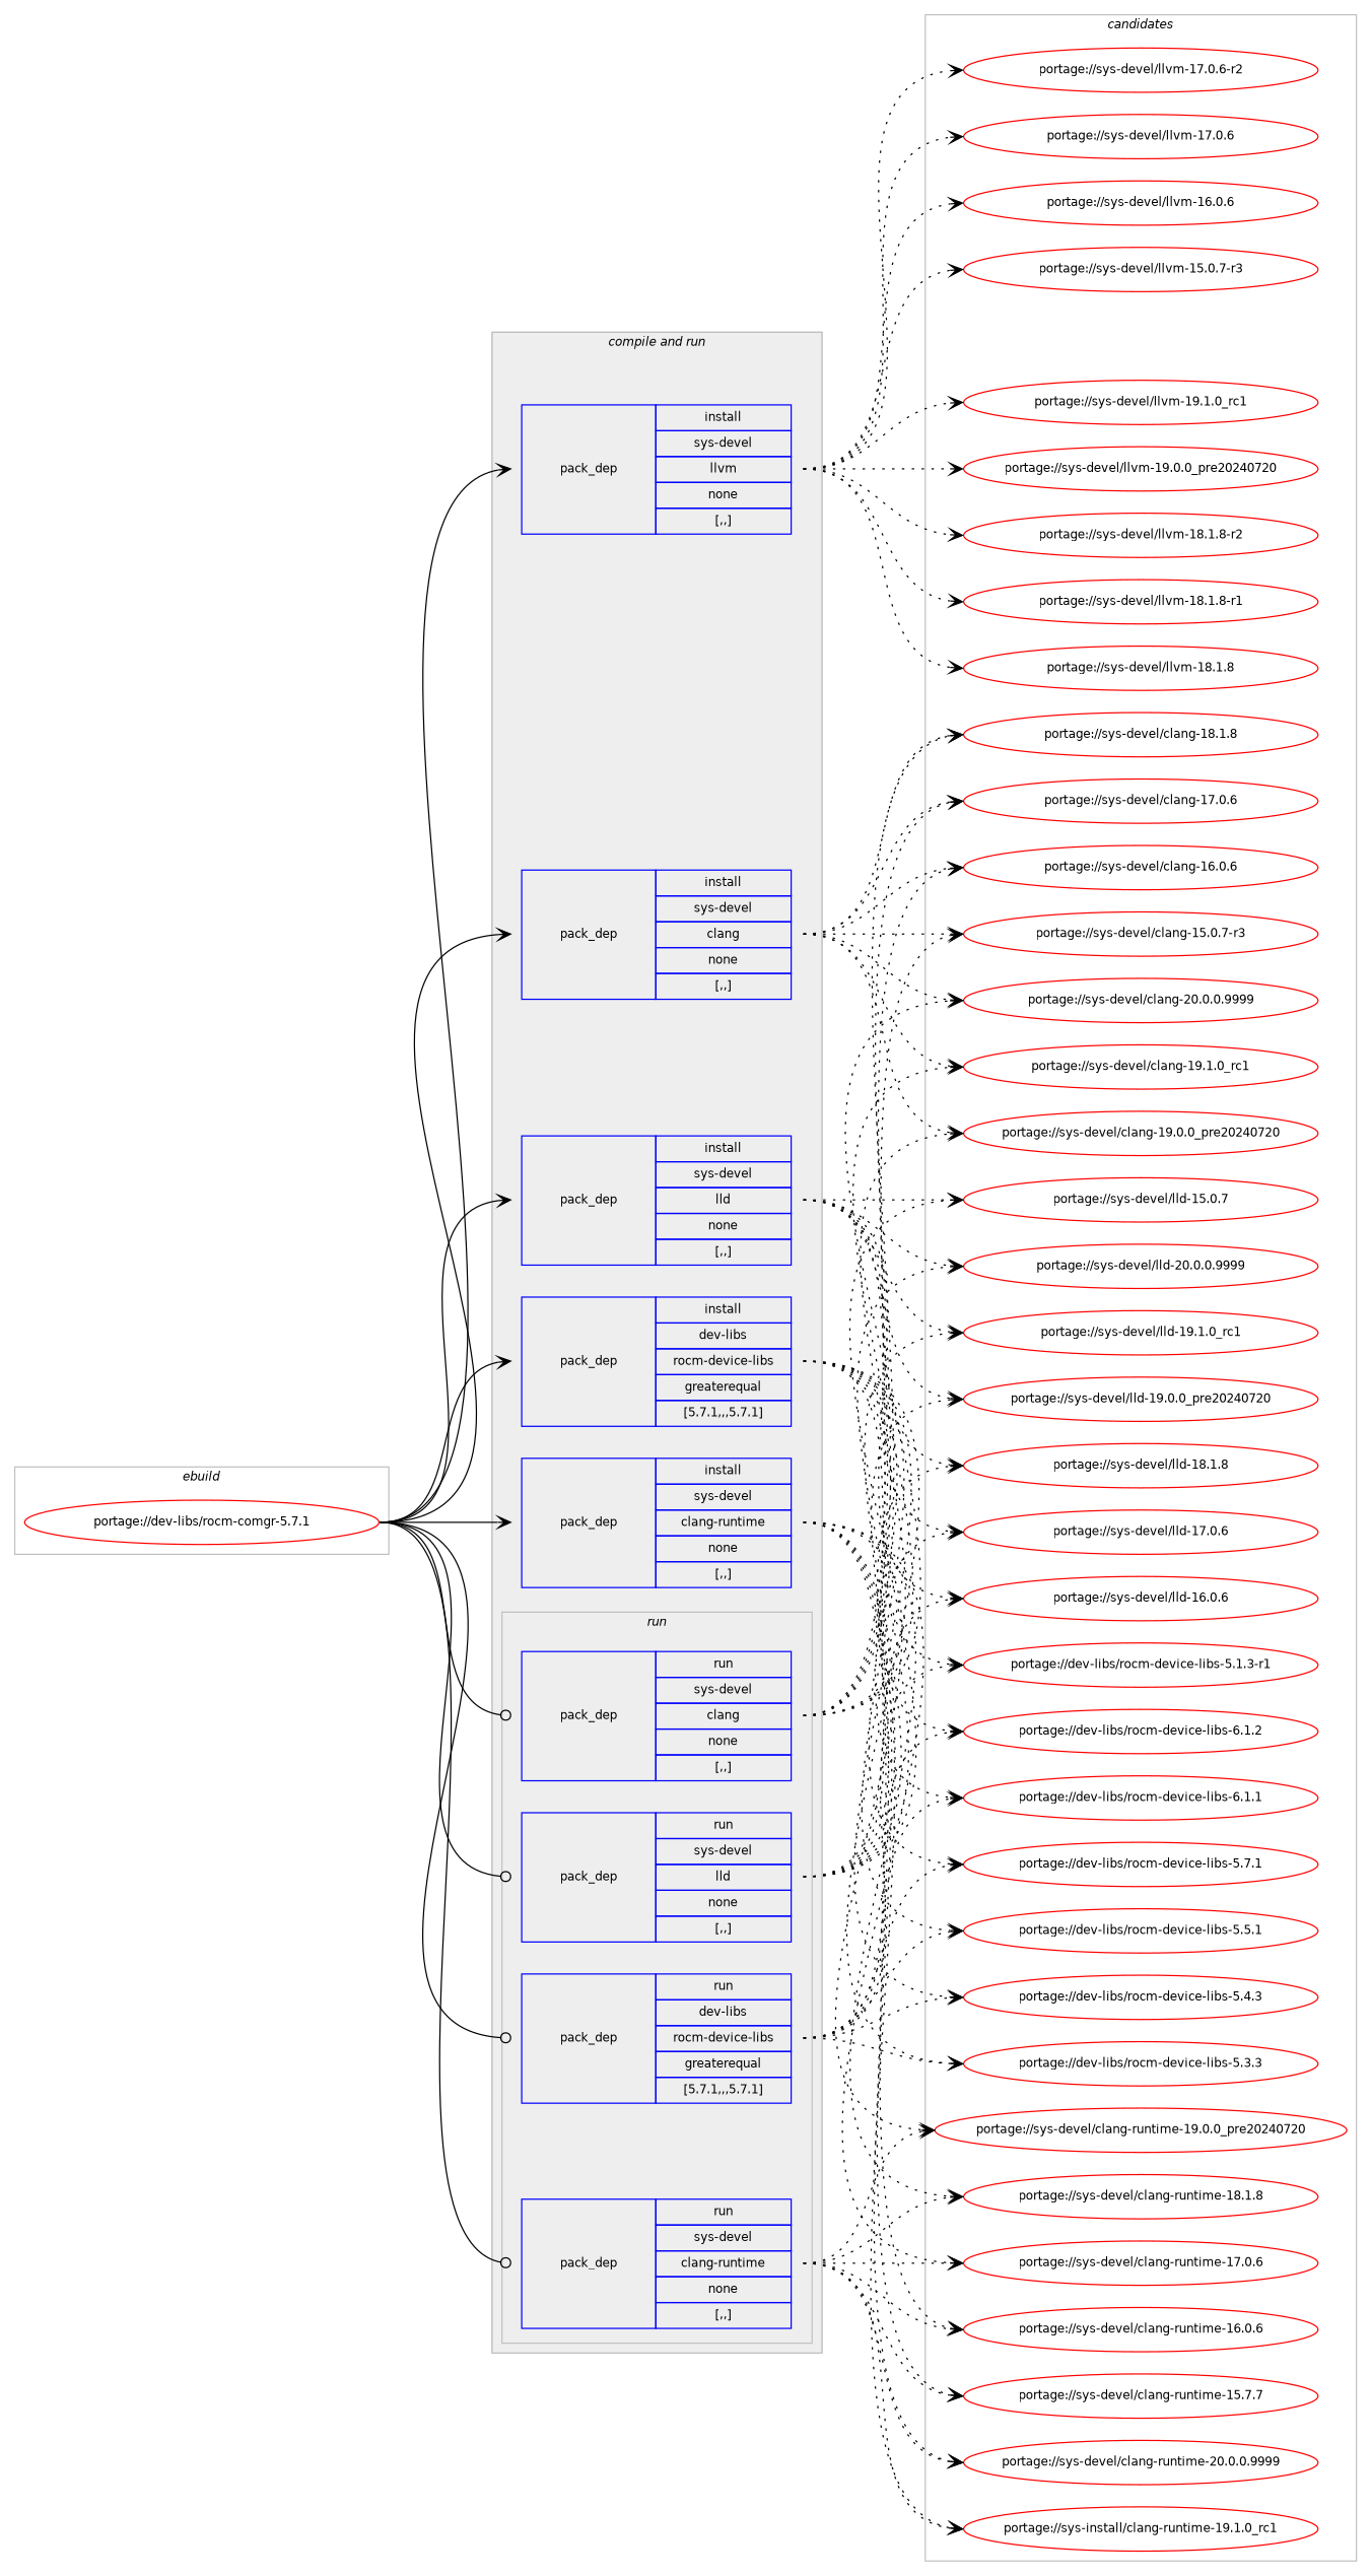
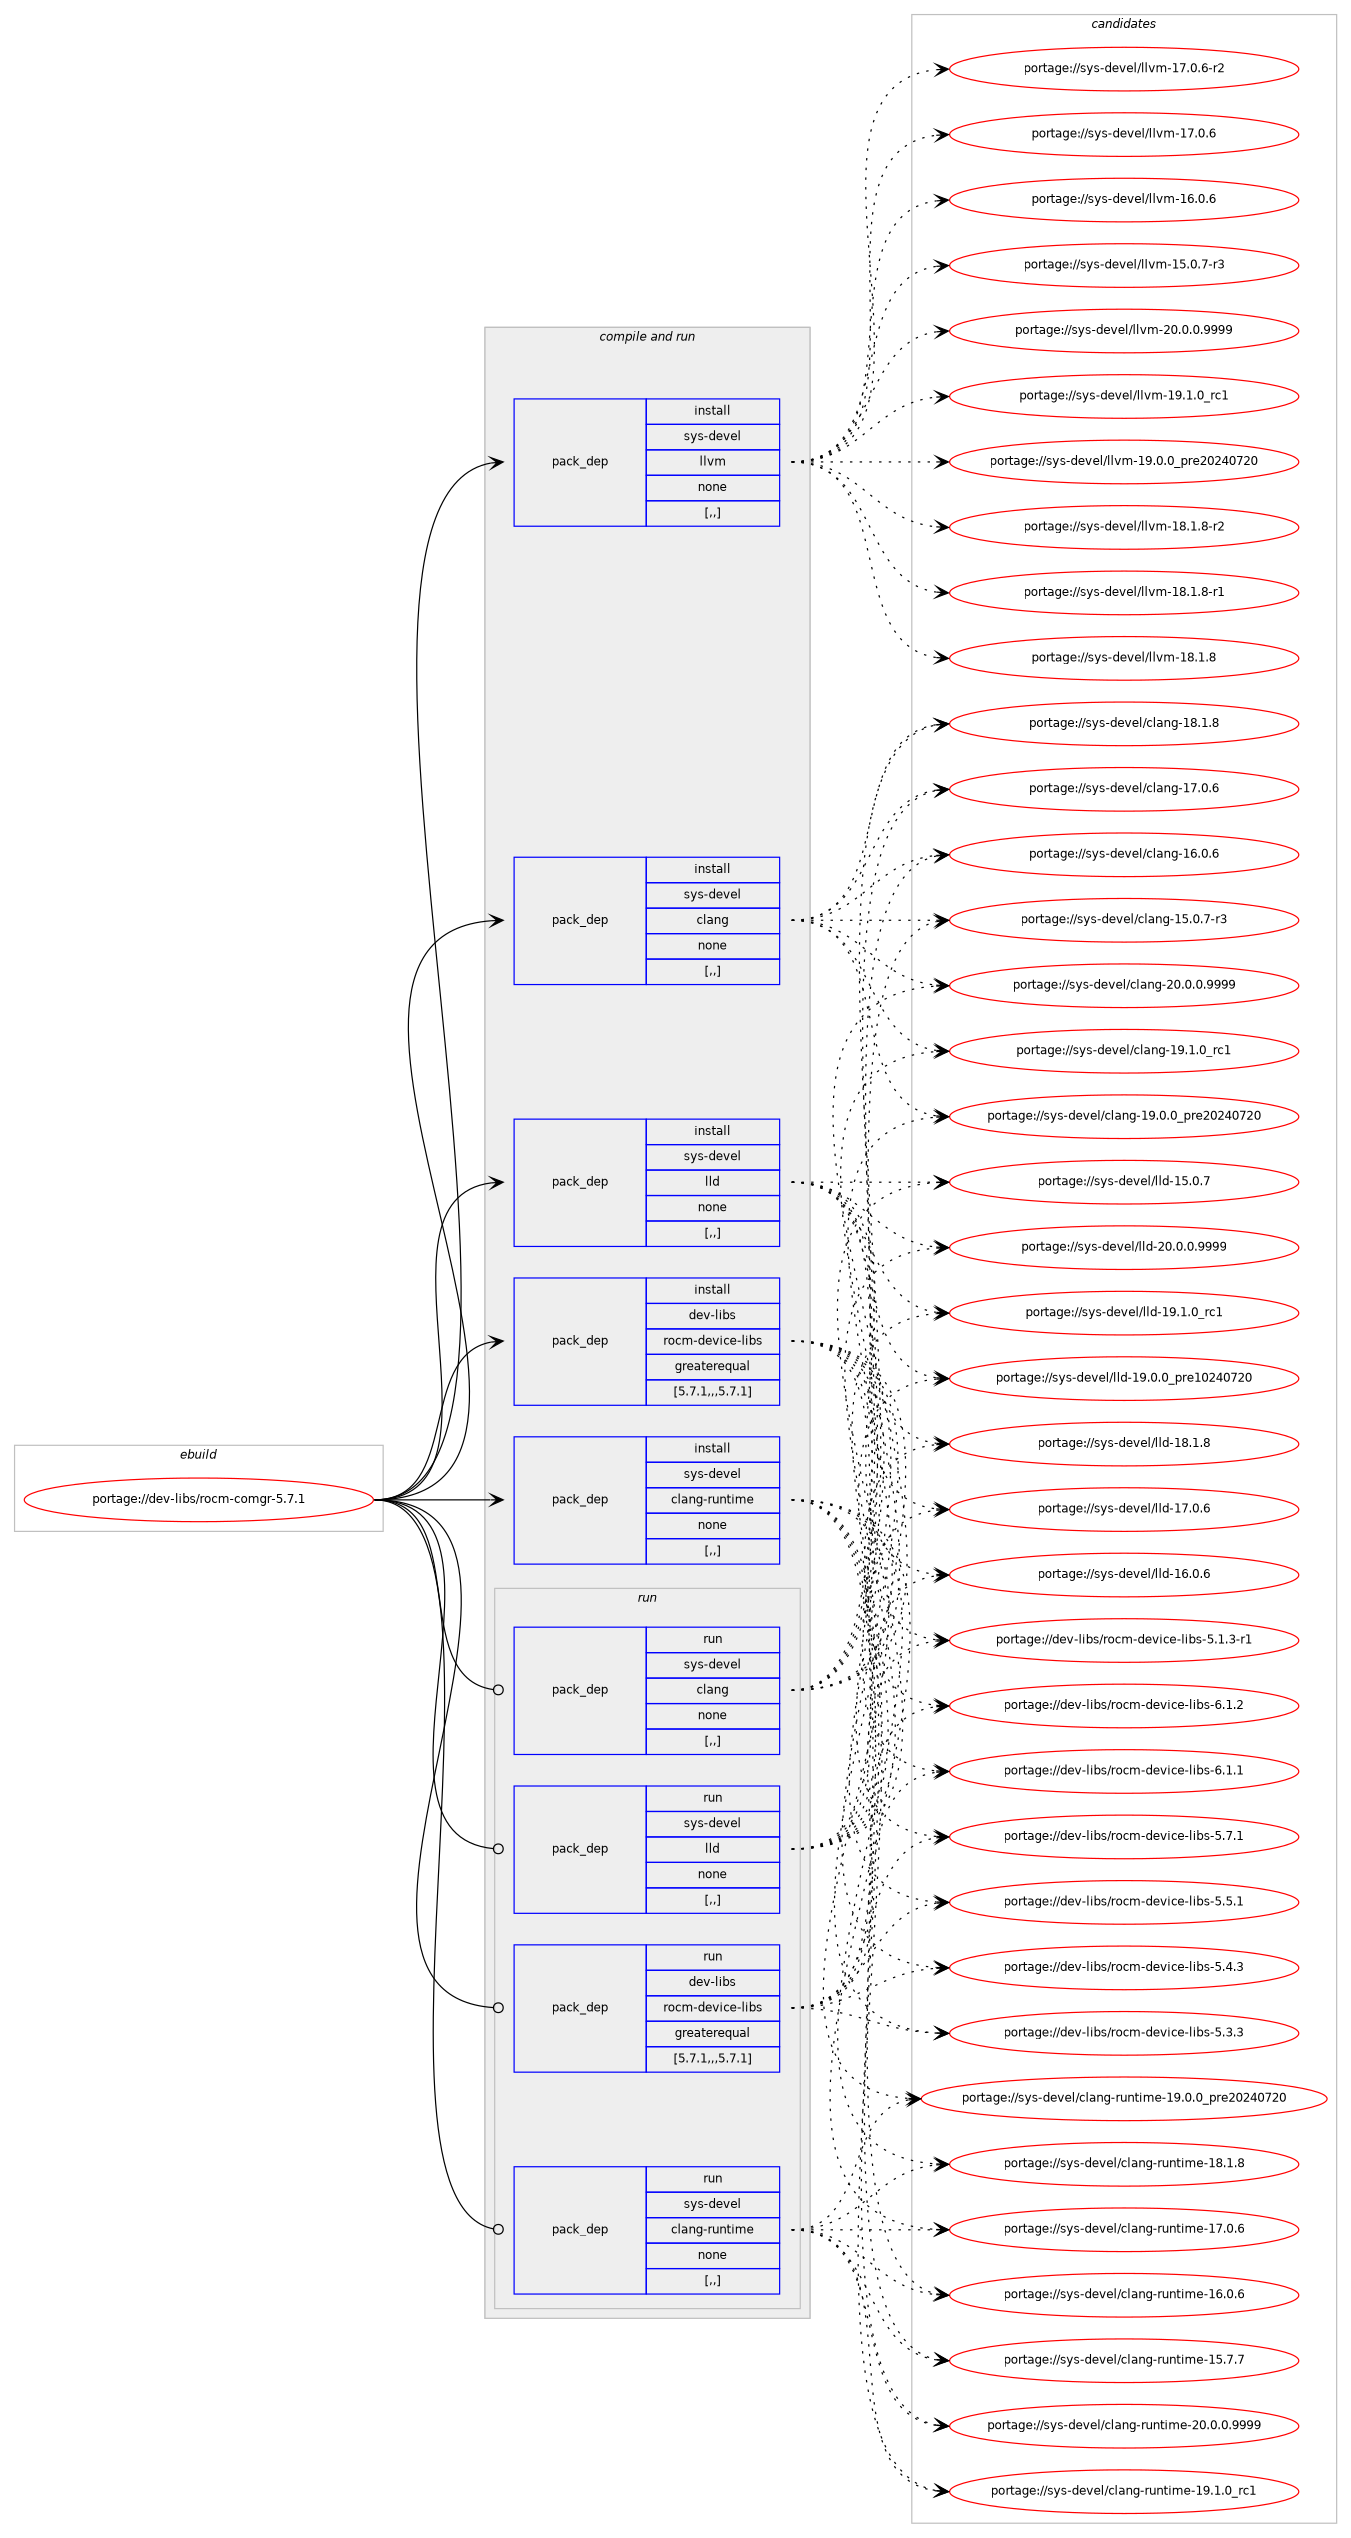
  digraph {
    compound=true
    concentrate=true
    fontname=Helvetica
    fontsize=10
    newrank=true
    rankdir=LR
    ranksep=1.5
    node [color=red fontname=Helvetica fontsize=10]
    edge [arrowhead=vee headport=w style=dotted tailport=e weight=100]
    n1 [label="portage://dev-libs/rocm-comgr-5.7.1" width=4]
    n2 [color=blue label=<<TABLE BORDER="0" CELLBORDER="1" CELLSPACING="0" CELLPADDING="4" WIDTH="220"><TR><TD ROWSPAN="6" CELLPADDING="30">pack_dep</TD></TR><TR><TD WIDTH="110">install</TD></TR><TR><TD>dev-libs</TD></TR><TR><TD>rocm-device-libs</TD></TR><TR><TD>greaterequal</TD></TR><TR><TD>[5.7.1,,,5.7.1]</TD></TR></TABLE>> shape=none]
    n3 [color=blue label=<<TABLE BORDER="0" CELLBORDER="1" CELLSPACING="0" CELLPADDING="4" WIDTH="220"><TR><TD ROWSPAN="6" CELLPADDING="30">pack_dep</TD></TR><TR><TD WIDTH="110">install</TD></TR><TR><TD>sys-devel</TD></TR><TR><TD>clang</TD></TR><TR><TD>none</TD></TR><TR><TD>[,,]</TD></TR></TABLE>> shape=none]
    n4 [color=blue label=<<TABLE BORDER="0" CELLBORDER="1" CELLSPACING="0" CELLPADDING="4" WIDTH="220"><TR><TD ROWSPAN="6" CELLPADDING="30">pack_dep</TD></TR><TR><TD WIDTH="110">install</TD></TR><TR><TD>sys-devel</TD></TR><TR><TD>clang-runtime</TD></TR><TR><TD>none</TD></TR><TR><TD>[,,]</TD></TR></TABLE>> shape=none]
    n5 [color=blue label=<<TABLE BORDER="0" CELLBORDER="1" CELLSPACING="0" CELLPADDING="4" WIDTH="220"><TR><TD ROWSPAN="6" CELLPADDING="30">pack_dep</TD></TR><TR><TD WIDTH="110">install</TD></TR><TR><TD>sys-devel</TD></TR><TR><TD>lld</TD></TR><TR><TD>none</TD></TR><TR><TD>[,,]</TD></TR></TABLE>> shape=none]
    n6 [color=blue label=<<TABLE BORDER="0" CELLBORDER="1" CELLSPACING="0" CELLPADDING="4" WIDTH="220"><TR><TD ROWSPAN="6" CELLPADDING="30">pack_dep</TD></TR><TR><TD WIDTH="110">install</TD></TR><TR><TD>sys-devel</TD></TR><TR><TD>llvm</TD></TR><TR><TD>none</TD></TR><TR><TD>[,,]</TD></TR></TABLE>> shape=none]
    n7 [color=blue label=<<TABLE BORDER="0" CELLBORDER="1" CELLSPACING="0" CELLPADDING="4" WIDTH="220"><TR><TD ROWSPAN="6" CELLPADDING="30">pack_dep</TD></TR><TR><TD WIDTH="110">run</TD></TR><TR><TD>dev-libs</TD></TR><TR><TD>rocm-device-libs</TD></TR><TR><TD>greaterequal</TD></TR><TR><TD>[5.7.1,,,5.7.1]</TD></TR></TABLE>> shape=none]
    n8 [color=blue label=<<TABLE BORDER="0" CELLBORDER="1" CELLSPACING="0" CELLPADDING="4" WIDTH="220"><TR><TD ROWSPAN="6" CELLPADDING="30">pack_dep</TD></TR><TR><TD WIDTH="110">run</TD></TR><TR><TD>sys-devel</TD></TR><TR><TD>clang</TD></TR><TR><TD>none</TD></TR><TR><TD>[,,]</TD></TR></TABLE>> shape=none]
    n9 [color=blue label=<<TABLE BORDER="0" CELLBORDER="1" CELLSPACING="0" CELLPADDING="4" WIDTH="220"><TR><TD ROWSPAN="6" CELLPADDING="30">pack_dep</TD></TR><TR><TD WIDTH="110">run</TD></TR><TR><TD>sys-devel</TD></TR><TR><TD>clang-runtime</TD></TR><TR><TD>none</TD></TR><TR><TD>[,,]</TD></TR></TABLE>> shape=none]
    n10 [color=blue label=<<TABLE BORDER="0" CELLBORDER="1" CELLSPACING="0" CELLPADDING="4" WIDTH="220"><TR><TD ROWSPAN="6" CELLPADDING="30">pack_dep</TD></TR><TR><TD WIDTH="110">run</TD></TR><TR><TD>sys-devel</TD></TR><TR><TD>lld</TD></TR><TR><TD>none</TD></TR><TR><TD>[,,]</TD></TR></TABLE>> shape=none]
    n11 [label="portage://dev-libs/rocm-device-libs-6.1.2" width=4]
    n12 [label="portage://dev-libs/rocm-device-libs-6.1.1" width=4]
    n13 [label="portage://dev-libs/rocm-device-libs-5.7.1" width=4]
    n14 [label="portage://dev-libs/rocm-device-libs-5.5.1" width=4]
    n15 [label="portage://dev-libs/rocm-device-libs-5.4.3" width=4]
    n16 [label="portage://dev-libs/rocm-device-libs-5.3.3" width=4]
    n17 [label="portage://dev-libs/rocm-device-libs-5.1.3-r1" width=4]
    n18 [label="portage://sys-devel/clang-20.0.0.9999" width=4]
    n19 [label="portage://sys-devel/clang-19.1.0_rc1" width=4]
    n20 [label="portage://sys-devel/clang-19.0.0_pre20240720" width=4]
    n21 [label="portage://sys-devel/clang-18.1.8" width=4]
    n22 [label="portage://sys-devel/clang-17.0.6" width=4]
    n23 [label="portage://sys-devel/clang-16.0.6" width=4]
    n24 [label="portage://sys-devel/clang-15.0.7-r3" width=4]
    n25 [label="portage://sys-devel/clang-runtime-20.0.0.9999" width=4]
-   n26 [label="portage://sys-install/clang-runtime-19.1.0_rc1" width=4]
+   n26 [label="portage://sys-devel/clang-runtime-19.1.0_rc1" width=4]
    n27 [label="portage://sys-devel/clang-runtime-19.0.0_pre20240720" width=4]
    n28 [label="portage://sys-devel/clang-runtime-18.1.8" width=4]
    n29 [label="portage://sys-devel/clang-runtime-17.0.6" width=4]
    n30 [label="portage://sys-devel/clang-runtime-16.0.6" width=4]
    n31 [label="portage://sys-devel/clang-runtime-15.7.7" width=4]
    n32 [label="portage://sys-devel/lld-20.0.0.9999" width=4]
    n33 [label="portage://sys-devel/lld-19.1.0_rc1" width=4]
-   n34 [label="portage://sys-devel/lld-19.0.0_pre20240720" width=4]
+   n34 [label="portage://sys-devel/lld-19.0.0_pre10240720" width=4]
    n35 [label="portage://sys-devel/lld-18.1.8" width=4]
    n36 [label="portage://sys-devel/lld-17.0.6" width=4]
    n37 [label="portage://sys-devel/lld-16.0.6" width=4]
    n38 [label="portage://sys-devel/lld-15.0.7" width=4]
+   n39 [label="portage://sys-devel/llvm-20.0.0.9999" width=4]
    n40 [label="portage://sys-devel/llvm-19.1.0_rc1" width=4]
    n41 [label="portage://sys-devel/llvm-19.0.0_pre20240720" width=4]
    n42 [label="portage://sys-devel/llvm-18.1.8-r2" width=4]
    n43 [label="portage://sys-devel/llvm-18.1.8-r1" width=4]
    n44 [label="portage://sys-devel/llvm-18.1.8" width=4]
    n45 [label="portage://sys-devel/llvm-17.0.6-r2" width=4]
    n46 [label="portage://sys-devel/llvm-17.0.6" width=4]
    n47 [label="portage://sys-devel/llvm-16.0.6" width=4]
    n48 [label="portage://sys-devel/llvm-15.0.7-r3" width=4]
    subgraph cluster_1 {
      color=gray
      label=<<i>ebuild</i>>
      n1
    }
    subgraph cluster_2 {
      color=gray
      label=<<i>dependencies</i>>
      subgraph cluster_3 {
        color=gray
        fillcolor="#eeeeee"
        label=<<i>compile</i>>
        style=filled
        subgraph sub_4 {
          color=gray
          fillcolor="#eeeeee"
          label=<<i>compile</i>>
          style=filled
          n2
        }
        subgraph sub_5 {
          color=gray
          fillcolor="#eeeeee"
          label=<<i>compile</i>>
          style=filled
          n3
        }
        subgraph sub_6 {
          color=gray
          fillcolor="#eeeeee"
          label=<<i>compile</i>>
          style=filled
          n4
        }
        subgraph sub_7 {
          color=gray
          fillcolor="#eeeeee"
          label=<<i>compile</i>>
          style=filled
          n5
        }
        subgraph sub_8 {
          color=gray
          fillcolor="#eeeeee"
          label=<<i>compile</i>>
          style=filled
          n6
        }
      }
      subgraph cluster_9 {
        color=gray
        fillcolor="#eeeeee"
        label=<<i>compile and run</i>>
        style=filled
      }
      subgraph cluster_10 {
        color=gray
        fillcolor="#eeeeee"
        label=<<i>run</i>>
        style=filled
        subgraph sub_11 {
          color=gray
          fillcolor="#eeeeee"
          label=<<i>run</i>>
          style=filled
          n7
        }
        subgraph sub_12 {
          color=gray
          fillcolor="#eeeeee"
          label=<<i>run</i>>
          style=filled
          n8
        }
        subgraph sub_13 {
          color=gray
          fillcolor="#eeeeee"
          label=<<i>run</i>>
          style=filled
          n9
        }
        subgraph sub_14 {
          color=gray
          fillcolor="#eeeeee"
          label=<<i>run</i>>
          style=filled
          n10
        }
      }
    }
    subgraph cluster_15 {
      color=gray
      label=<<i>candidates</i>>
      rank=same
      subgraph sub_16 {
        color=black
        label=<<i>candidates</i>>
        nodesep=1
        rank=same
        n11
        n12
        n13
        n14
        n15
        n16
        n17
      }
      subgraph sub_17 {
        color=black
        label=<<i>candidates</i>>
        nodesep=1
        rank=same
        n18
        n19
        n20
        n21
        n22
        n23
        n24
      }
      subgraph sub_18 {
        color=black
        label=<<i>candidates</i>>
        nodesep=1
        rank=same
        n25
        n26
        n27
        n28
        n29
        n30
        n31
      }
      subgraph sub_19 {
        color=black
        label=<<i>candidates</i>>
        nodesep=1
        rank=same
        n32
        n33
        n34
        n35
        n36
        n37
        n38
      }
      subgraph sub_20 {
        color=black
        label=<<i>candidates</i>>
        nodesep=1
        rank=same
+       n39
        n40
        n41
        n42
        n43
        n44
        n45
        n46
        n47
        n48
      }
      subgraph sub_21 {
        color=black
        label=<<i>candidates</i>>
        nodesep=1
        rank=same
        n11
        n12
        n13
        n14
        n15
        n16
        n17
      }
      subgraph sub_22 {
        color=black
        label=<<i>candidates</i>>
        nodesep=1
        rank=same
        n18
        n19
        n20
        n21
        n22
        n23
        n24
      }
      subgraph sub_23 {
        color=black
        label=<<i>candidates</i>>
        nodesep=1
        rank=same
        n25
        n26
        n27
        n28
        n29
        n30
        n31
      }
      subgraph sub_24 {
        color=black
        label=<<i>candidates</i>>
        nodesep=1
        rank=same
        n32
        n33
        n34
        n35
        n36
        n37
        n38
      }
    }
    n1 -> n2 [style=solid weight=20]
    n1 -> n3 [style=solid weight=20]
    n1 -> n4 [style=solid weight=20]
    n1 -> n5 [style=solid weight=20]
    n1 -> n6 [style=solid weight=20]
    n1 -> n7 [arrowhead=odot style=solid weight=20]
    n1 -> n8 [arrowhead=odot style=solid weight=20]
    n1 -> n9 [arrowhead=odot style=solid weight=20]
    n1 -> n10 [arrowhead=odot style=solid weight=20]
    n2 -> n11
    n2 -> n12
    n2 -> n13
    n2 -> n14
    n2 -> n15
    n2 -> n16
    n2 -> n17
    n3 -> n18
    n3 -> n19
    n3 -> n20
    n3 -> n21
    n3 -> n22
    n3 -> n23
    n3 -> n24
    n4 -> n25
    n4 -> n26
    n4 -> n27
    n4 -> n28
    n4 -> n29
    n4 -> n30
    n4 -> n31
    n5 -> n32
    n5 -> n33
    n5 -> n34
    n5 -> n35
    n5 -> n36
    n5 -> n37
    n5 -> n38
+   n6 -> n39
    n6 -> n40
    n6 -> n41
    n6 -> n42
    n6 -> n43
    n6 -> n44
    n6 -> n45
    n6 -> n46
    n6 -> n47
    n6 -> n48
    n7 -> n11
    n7 -> n12
    n7 -> n13
    n7 -> n14
    n7 -> n15
    n7 -> n16
    n7 -> n17
    n8 -> n18
    n8 -> n19
    n8 -> n20
    n8 -> n21
    n8 -> n22
    n8 -> n23
    n8 -> n24
    n9 -> n25
    n9 -> n26
    n9 -> n27
    n9 -> n28
    n9 -> n29
    n9 -> n30
    n9 -> n31
    n10 -> n32
    n10 -> n33
    n10 -> n34
    n10 -> n35
    n10 -> n36
    n10 -> n37
    n10 -> n38
  }
